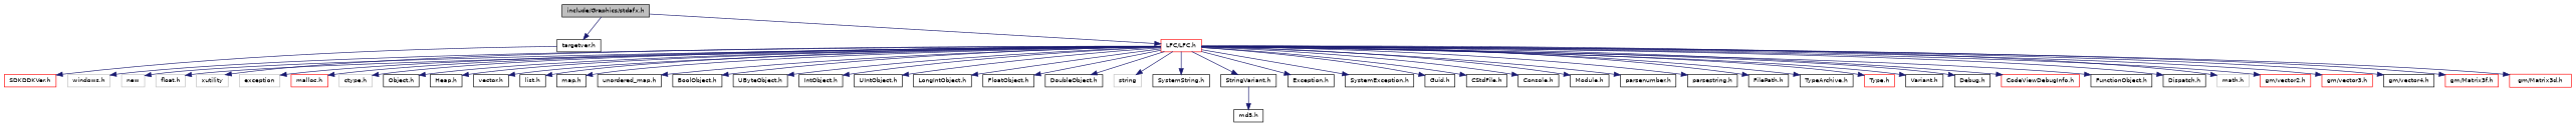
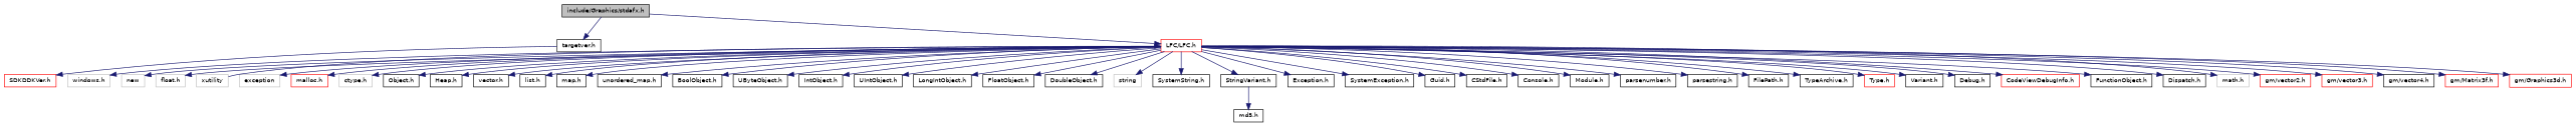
  digraph {
    node [color=black fillcolor=white fontname=Helvetica fontsize=10 shape=record style=filled]
    edge [color=midnightblue fontname=Helvetica fontsize=10 labelfontname=Helvetica labelfontsize=10 style=solid]
    n1 [fillcolor=grey75 fontcolor=black height=0.2 label="include/Graphics/stdafx.h" width=0.4]
    n2 [height=0.2 label="targetver.h" width=0.4]
    n3 [color=red height=0.2 label="LFC/LFC.h" width=0.4]
    n4 [color=red height=0.2 label="SDKDDKVer.h" width=0.4]
    n5 [color=grey75 height=0.2 label="windows.h" width=0.4]
    n6 [color=grey75 height=0.2 label=new width=0.4]
    n7 [color=grey75 height=0.2 label="float.h" width=0.4]
    n8 [color=grey75 height=0.2 label=xutility width=0.4]
    n9 [color=grey75 height=0.2 label=exception width=0.4]
    n10 [color=red height=0.2 label="malloc.h" width=0.4]
    n11 [color=grey75 height=0.2 label="ctype.h" width=0.4]
    n12 [height=0.2 label="Object.h" width=0.4]
    n13 [height=0.2 label="Heap.h" width=0.4]
    n14 [height=0.2 label="vector.h" width=0.4]
    n15 [height=0.2 label="list.h" width=0.4]
    n16 [height=0.2 label="map.h" width=0.4]
    n17 [height=0.2 label="unordered_map.h" width=0.4]
    n18 [height=0.2 label="BoolObject.h" width=0.4]
    n19 [height=0.2 label="UByteObject.h" width=0.4]
    n20 [height=0.2 label="IntObject.h" width=0.4]
    n21 [height=0.2 label="UIntObject.h" width=0.4]
    n22 [height=0.2 label="LongIntObject.h" width=0.4]
    n23 [height=0.2 label="FloatObject.h" width=0.4]
    n24 [height=0.2 label="DoubleObject.h" width=0.4]
    n25 [color=grey75 height=0.2 label=string width=0.4]
    n26 [height=0.2 label="SystemString.h" width=0.4]
    n27 [height=0.2 label="StringVariant.h" width=0.4]
    n28 [height=0.2 label="Exception.h" width=0.4]
    n29 [height=0.2 label="SystemException.h" width=0.4]
    n30 [height=0.2 label="Guid.h" width=0.4]
    n31 [height=0.2 label="CStdFile.h" width=0.4]
    n32 [height=0.2 label="Console.h" width=0.4]
    n33 [height=0.2 label="Module.h" width=0.4]
    n34 [height=0.2 label="parsenumber.h" width=0.4]
    n35 [height=0.2 label="parsestring.h" width=0.4]
    n36 [height=0.2 label="FilePath.h" width=0.4]
    n37 [height=0.2 label="TypeArchive.h" width=0.4]
    n38 [color=red height=0.2 label="Type.h" width=0.4]
    n39 [height=0.2 label="Variant.h" width=0.4]
    n40 [height=0.2 label="Debug.h" width=0.4]
    n41 [color=red height=0.2 label="CodeViewDebugInfo.h" width=0.4]
    n42 [height=0.2 label="FunctionObject.h" width=0.4]
    n43 [height=0.2 label="Dispatch.h" width=0.4]
    n44 [color=grey75 height=0.2 label="math.h" width=0.4]
    n45 [color=red height=0.2 label="gm/vector2.h" width=0.4]
    n46 [color=red height=0.2 label="gm/vector3.h" width=0.4]
    n47 [height=0.2 label="gm/vector4.h" width=0.4]
    n48 [color=red height=0.2 label="gm/Matrix3f.h" width=0.4]
-   n49 [color=red height=0.2 label="gm/Matrix3d.h" width=0.4]
+   n49 [color=red height=0.2 label="gm/Graphics3d.h" width=0.4]
    n50 [height=0.2 label="md5.h" width=0.4]
    n1 -> n2
    n1 -> n3
    n2 -> n4
    n3 -> n5
    n3 -> n6
    n3 -> n7
-   n3 -> n8
+   n8 -> n3
    n3 -> n9
    n3 -> n10
    n3 -> n11
    n3 -> n12
    n3 -> n13
    n3 -> n14
    n3 -> n15
    n3 -> n16
    n3 -> n17
    n3 -> n18
    n3 -> n19
    n3 -> n20
    n3 -> n21
    n3 -> n22
    n3 -> n23
    n3 -> n24
    n3 -> n25
    n3 -> n26
    n3 -> n27
    n3 -> n28
    n3 -> n29
    n3 -> n30
    n3 -> n31
    n3 -> n32
    n3 -> n33
    n3 -> n34
    n3 -> n35
    n3 -> n36
    n3 -> n37
    n3 -> n38
    n3 -> n39
    n3 -> n40
    n3 -> n41
    n3 -> n42
    n3 -> n43
    n3 -> n44
    n3 -> n45
    n3 -> n46
    n3 -> n47
    n3 -> n48
    n3 -> n49
    n27 -> n50
  }
